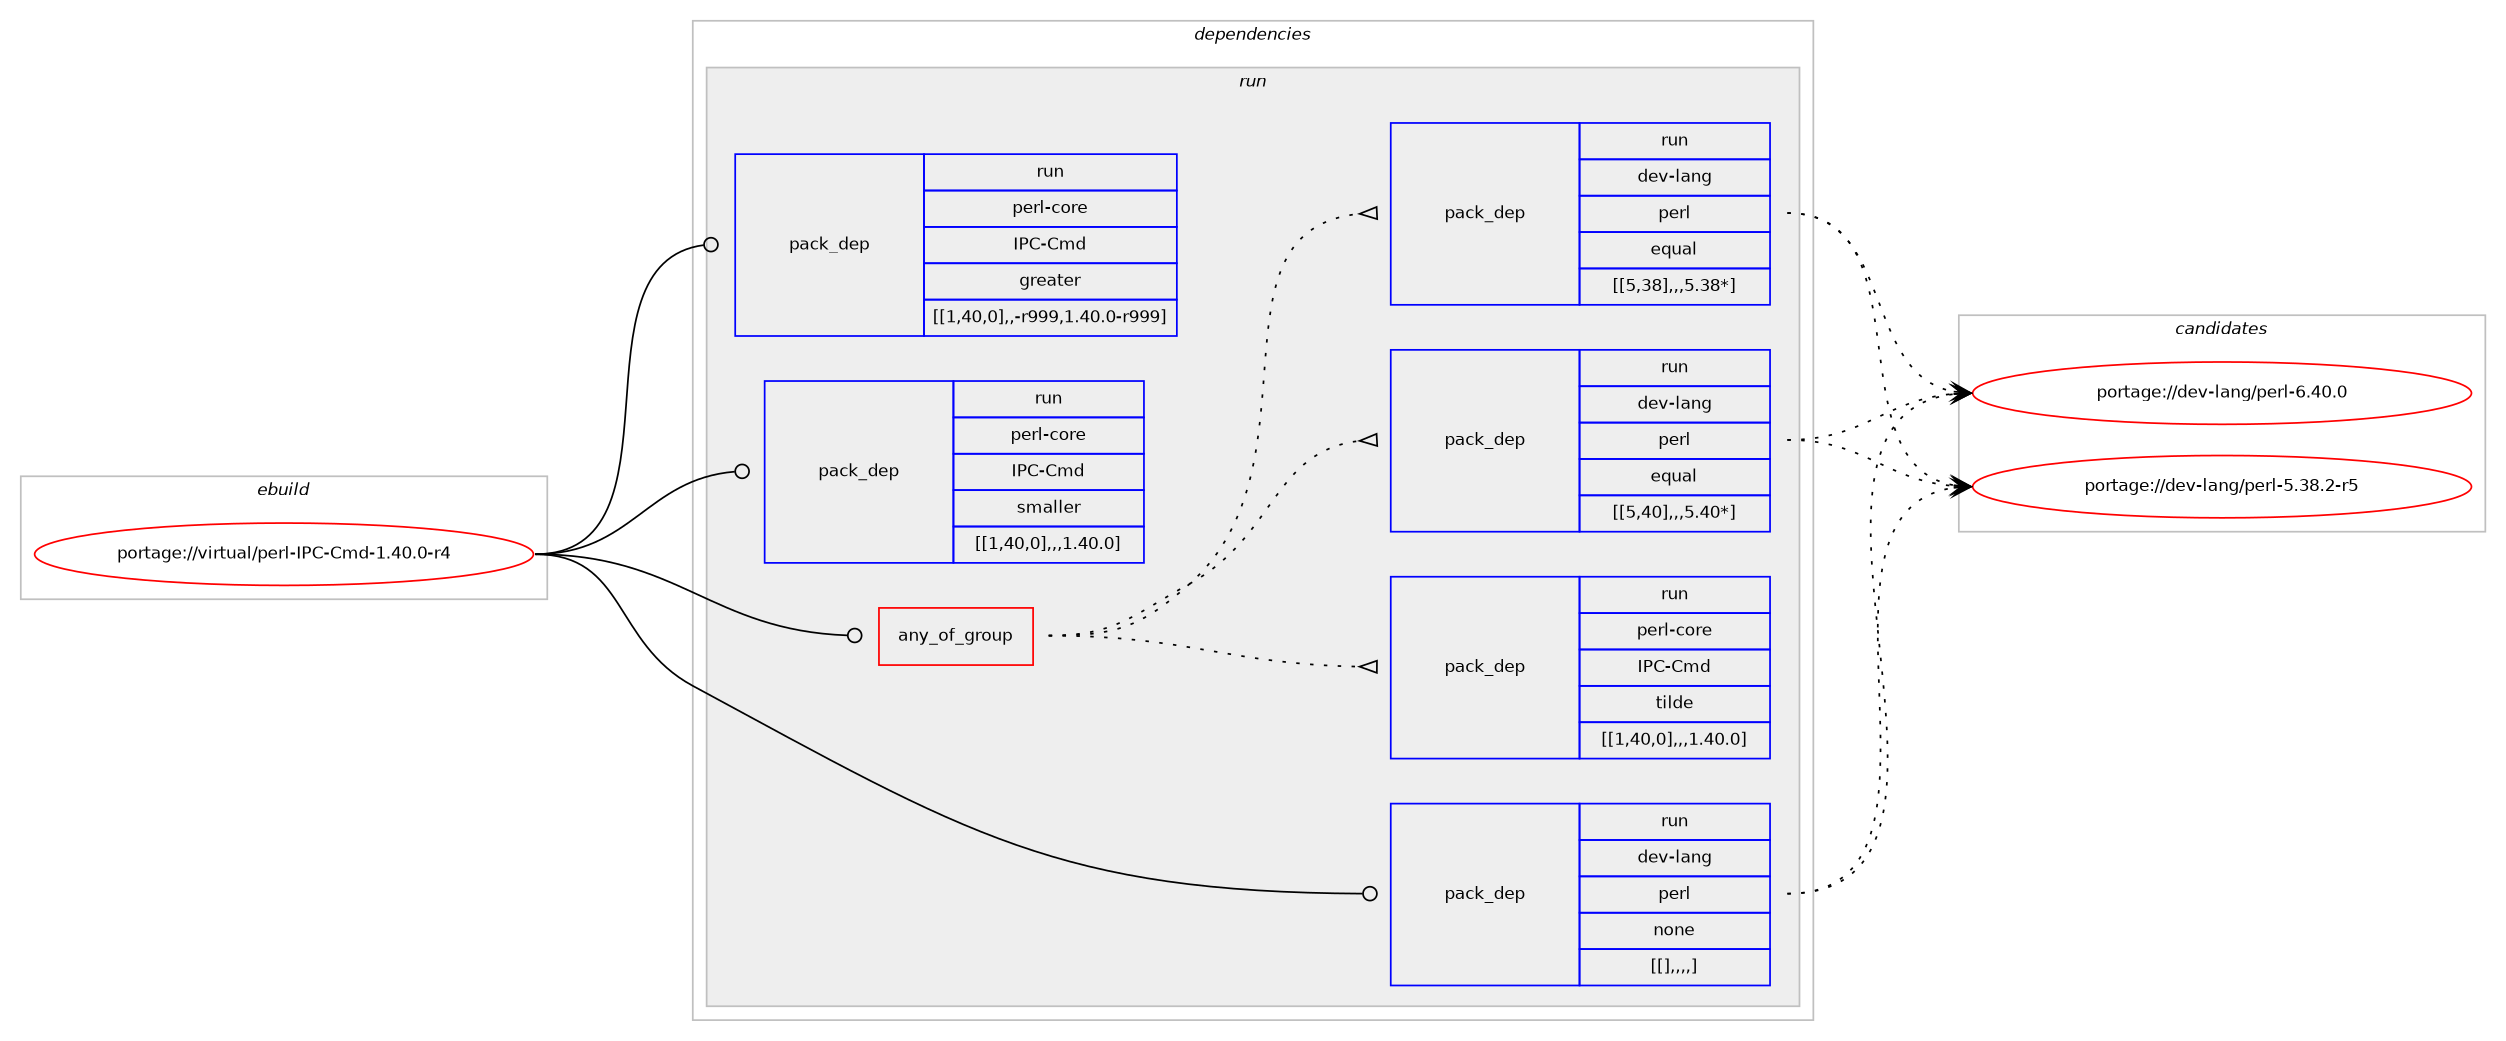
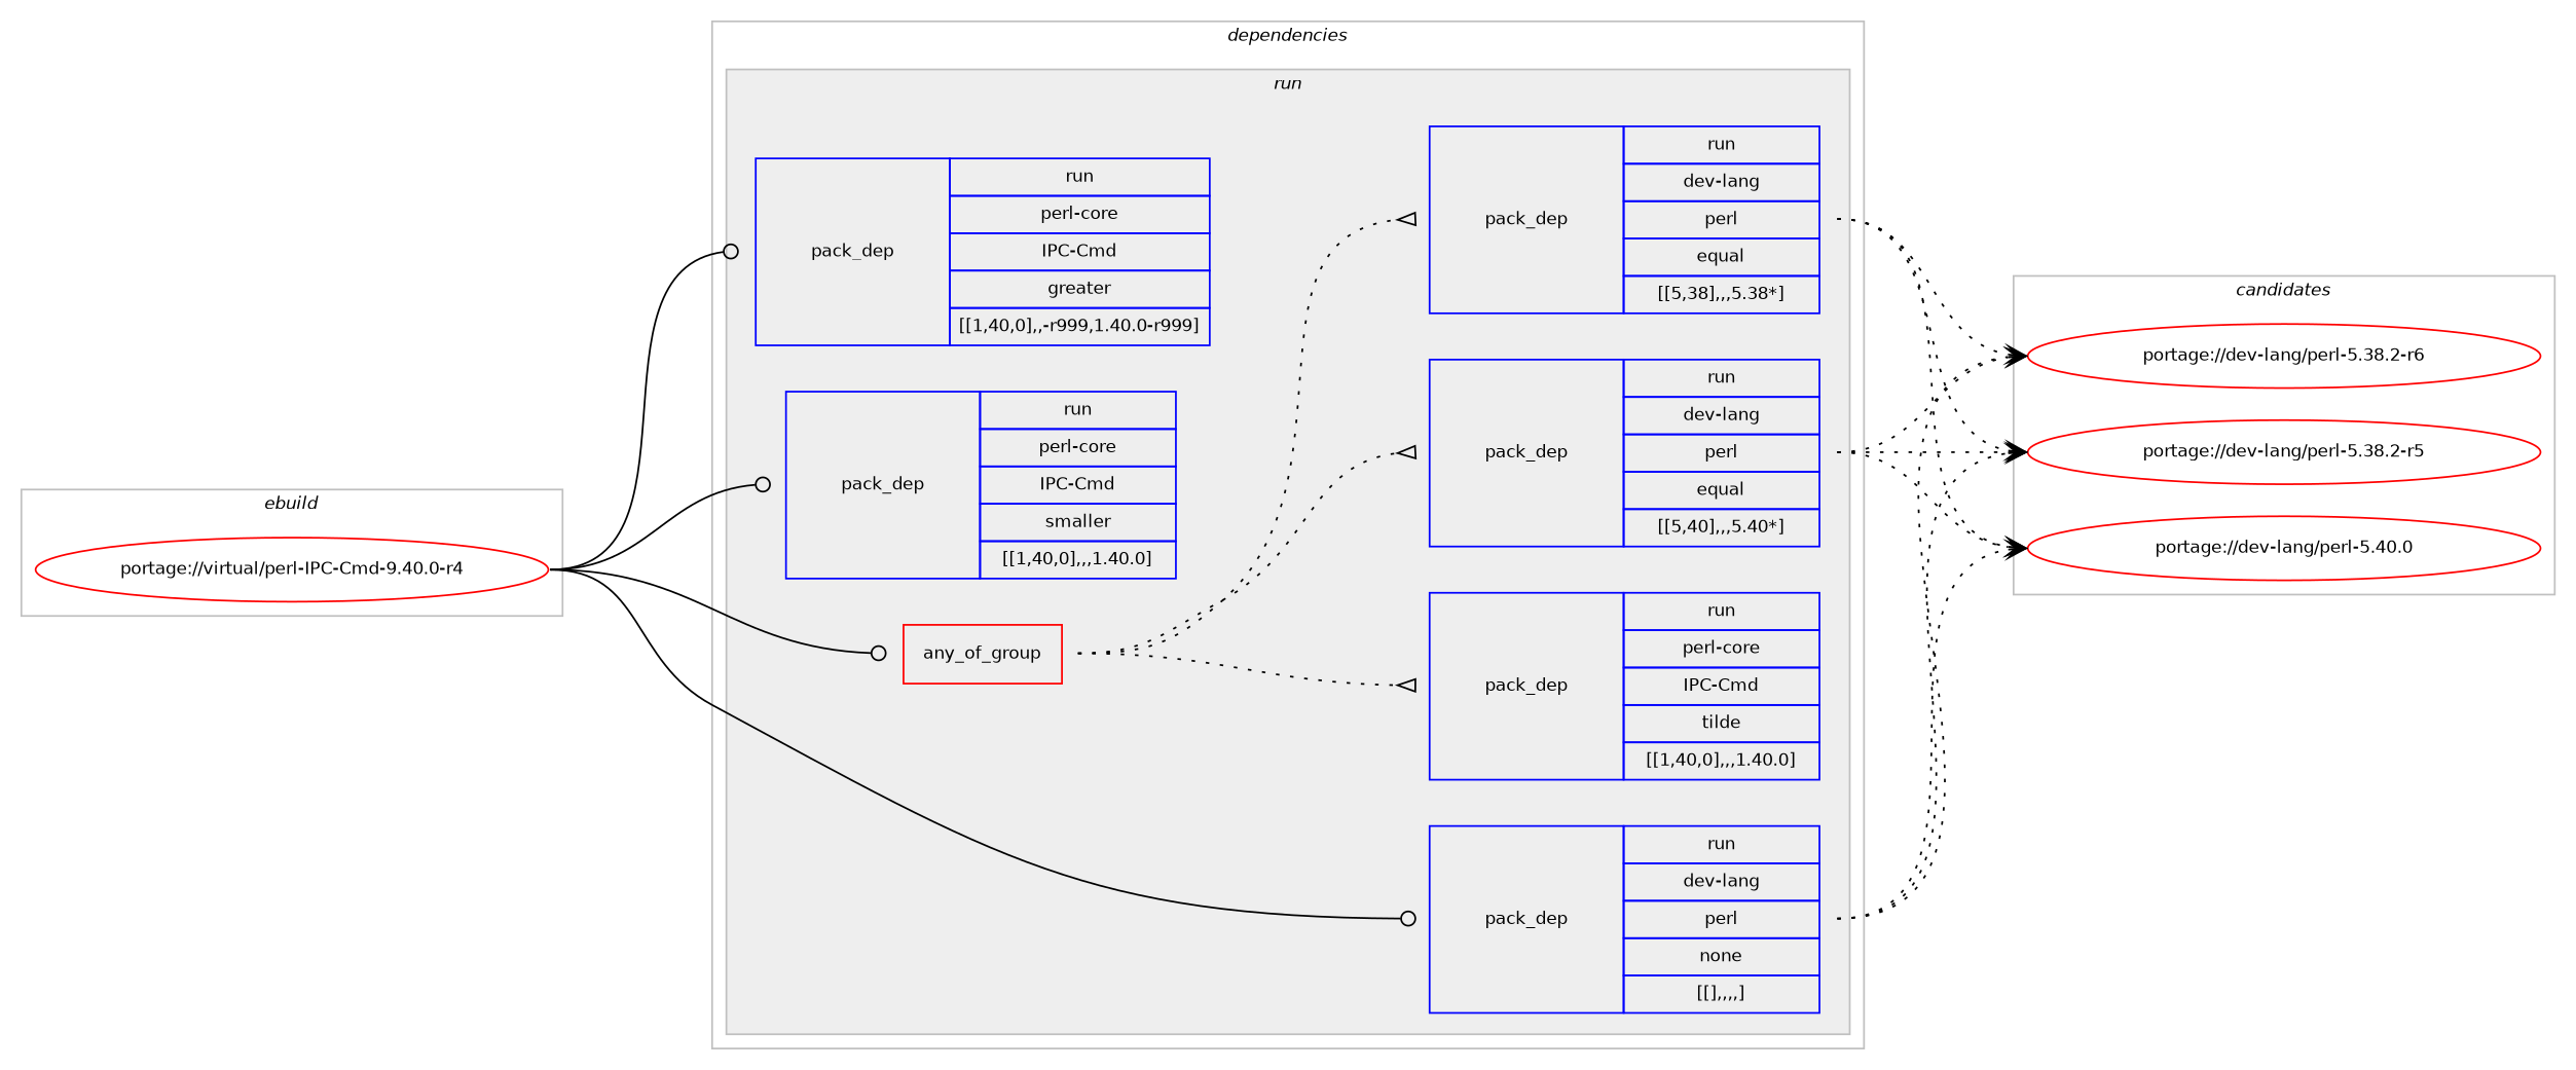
  digraph {
    compound=true
    concentrate=true
    fontname="DejaVu Sans"
    fontsize=10
    newrank=true
    rankdir=LR
    ranksep=1.5
    node [color=blue fontname="DejaVu Sans" fontsize=10 shape=none]
    edge [arrowhead=vee fontname="DejaVu Sans" headport=w style=dotted tailport=e weight=100]
-   n1 [color=red label="portage://virtual/perl-IPC-Cmd-1.40.0-r4" width=4 shape=""]
+   n1 [color=red label="portage://virtual/perl-IPC-Cmd-9.40.0-r4" width=4 shape=""]
    n2 [label=<<TABLE BORDER="0" CELLBORDER="1" CELLSPACING="0" CELLPADDING="4" WIDTH="220"><TR><TD ROWSPAN="6" CELLPADDING="30">pack_dep</TD></TR><TR><TD WIDTH="110">run</TD></TR><TR><TD>dev-lang</TD></TR><TR><TD>perl</TD></TR><TR><TD>equal</TD></TR><TR><TD>[[5,40],,,5.40*]</TD></TR></TABLE>>]
    n3 [label=<<TABLE BORDER="0" CELLBORDER="1" CELLSPACING="0" CELLPADDING="4" WIDTH="220"><TR><TD ROWSPAN="6" CELLPADDING="30">pack_dep</TD></TR><TR><TD WIDTH="110">run</TD></TR><TR><TD>dev-lang</TD></TR><TR><TD>perl</TD></TR><TR><TD>equal</TD></TR><TR><TD>[[5,38],,,5.38*]</TD></TR></TABLE>>]
    n4 [label=<<TABLE BORDER="0" CELLBORDER="1" CELLSPACING="0" CELLPADDING="4" WIDTH="220"><TR><TD ROWSPAN="6" CELLPADDING="30">pack_dep</TD></TR><TR><TD WIDTH="110">run</TD></TR><TR><TD>perl-core</TD></TR><TR><TD>IPC-Cmd</TD></TR><TR><TD>tilde</TD></TR><TR><TD>[[1,40,0],,,1.40.0]</TD></TR></TABLE>>]
    n5 [color=red label=<<TABLE BORDER="0" CELLBORDER="1" CELLSPACING="0" CELLPADDING="4"><TR><TD CELLPADDING="10">any_of_group</TD></TR></TABLE>>]
    n6 [label=<<TABLE BORDER="0" CELLBORDER="1" CELLSPACING="0" CELLPADDING="4" WIDTH="220"><TR><TD ROWSPAN="6" CELLPADDING="30">pack_dep</TD></TR><TR><TD WIDTH="110">run</TD></TR><TR><TD>dev-lang</TD></TR><TR><TD>perl</TD></TR><TR><TD>none</TD></TR><TR><TD>[[],,,,]</TD></TR></TABLE>>]
    n7 [label=<<TABLE BORDER="0" CELLBORDER="1" CELLSPACING="0" CELLPADDING="4" WIDTH="220"><TR><TD ROWSPAN="6" CELLPADDING="30">pack_dep</TD></TR><TR><TD WIDTH="110">run</TD></TR><TR><TD>perl-core</TD></TR><TR><TD>IPC-Cmd</TD></TR><TR><TD>greater</TD></TR><TR><TD>[[1,40,0],,-r999,1.40.0-r999]</TD></TR></TABLE>>]
    n8 [label=<<TABLE BORDER="0" CELLBORDER="1" CELLSPACING="0" CELLPADDING="4" WIDTH="220"><TR><TD ROWSPAN="6" CELLPADDING="30">pack_dep</TD></TR><TR><TD WIDTH="110">run</TD></TR><TR><TD>perl-core</TD></TR><TR><TD>IPC-Cmd</TD></TR><TR><TD>smaller</TD></TR><TR><TD>[[1,40,0],,,1.40.0]</TD></TR></TABLE>>]
-   n9 [color=red label="portage://dev-lang/perl-6.40.0" width=4 shape=""]
+   n9 [color=red label="portage://dev-lang/perl-5.40.0" width=4 shape=""]
+   n10 [color=red label="portage://dev-lang/perl-5.38.2-r6" width=4 shape=""]
    n11 [color=red label="portage://dev-lang/perl-5.38.2-r5" width=4 shape=""]
    subgraph cluster_1 {
      color=gray
      label=<<i>ebuild</i>>
      n1
    }
    subgraph cluster_2 {
      color=gray
      label=<<i>dependencies</i>>
      subgraph cluster_3 {
        color=gray
        fillcolor="#eeeeee"
        label=<<i>compile</i>>
        style=filled
      }
      subgraph cluster_4 {
        color=gray
        fillcolor="#eeeeee"
        label=<<i>compile and run</i>>
        style=filled
      }
      subgraph cluster_5 {
        color=gray
        fillcolor="#eeeeee"
        label=<<i>run</i>>
        style=filled
        subgraph sub_6 {
          color=gray
          fillcolor="#eeeeee"
          label=<<i>run</i>>
          style=filled
          n5
          subgraph sub_7 {
            color=gray
            fillcolor="#eeeeee"
            label=<<i>run</i>>
            style=filled
            n2
          }
          subgraph sub_8 {
            color=gray
            fillcolor="#eeeeee"
            label=<<i>run</i>>
            style=filled
            n3
          }
          subgraph sub_9 {
            color=gray
            fillcolor="#eeeeee"
            label=<<i>run</i>>
            style=filled
            n4
          }
        }
        subgraph sub_10 {
          color=gray
          fillcolor="#eeeeee"
          label=<<i>run</i>>
          style=filled
          n6
        }
        subgraph sub_11 {
          color=gray
          fillcolor="#eeeeee"
          label=<<i>run</i>>
          style=filled
          n7
        }
        subgraph sub_12 {
          color=gray
          fillcolor="#eeeeee"
          label=<<i>run</i>>
          style=filled
          n8
        }
      }
    }
    subgraph cluster_13 {
      color=gray
      label=<<i>candidates</i>>
      rank=same
      subgraph sub_14 {
        color=black
        label=<<i>candidates</i>>
        nodesep=1
        rank=same
        n9
+       n10
        n11
      }
      subgraph sub_15 {
        color=black
        label=<<i>candidates</i>>
        nodesep=1
        rank=same
        n9
+       n10
        n11
      }
      subgraph sub_16 {
        color=black
        label=<<i>candidates</i>>
        nodesep=1
        rank=same
      }
      subgraph sub_17 {
        color=black
        label=<<i>candidates</i>>
        nodesep=1
        rank=same
        n9
+       n10
        n11
      }
      subgraph sub_18 {
        color=black
        label=<<i>candidates</i>>
        nodesep=1
        rank=same
      }
      subgraph sub_19 {
        color=black
        label=<<i>candidates</i>>
        nodesep=1
        rank=same
      }
    }
    n1 -> n5 [arrowhead=odot style=solid weight=20]
    n1 -> n6 [arrowhead=odot style=solid weight=20]
    n1 -> n7 [arrowhead=odot style=solid weight=20]
    n1 -> n8 [arrowhead=odot style=solid weight=20]
    n2 -> n9
+   n2 -> n10
    n2 -> n11
    n3 -> n9
+   n3 -> n10
    n3 -> n11
    n5 -> n2 [arrowhead=oinv weight=20]
    n5 -> n3 [arrowhead=oinv weight=20]
    n5 -> n4 [arrowhead=oinv weight=20]
    n6 -> n9
+   n6 -> n10
    n6 -> n11
  }
